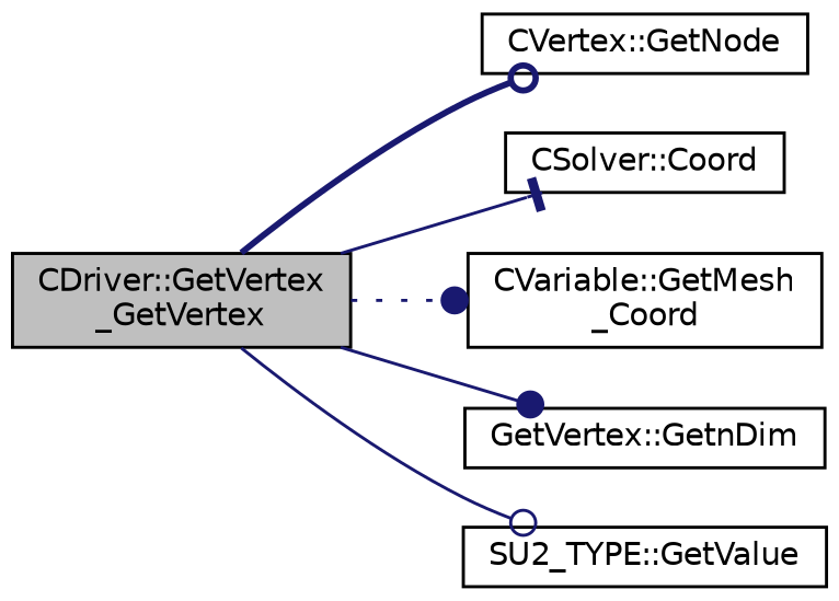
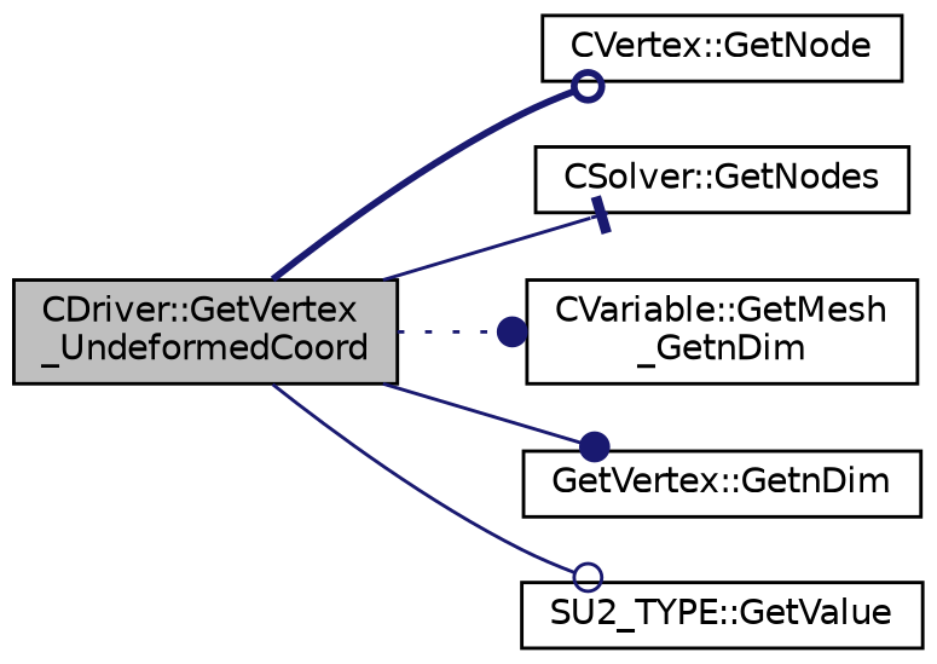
  digraph {
    rankdir=LR
    node [color=black fillcolor=white fontname=Helvetica fontsize=10 shape=record style=filled]
    edge [arrowhead=odot color=midnightblue fontname=Helvetica fontsize=10 labelfontname=Helvetica labelfontsize=10 style=solid]
-   n1 [fillcolor=grey75 fontcolor=black height=0.2 label="CDriver::GetVertex\l_GetVertex" width=0.4]
+   n1 [fillcolor=grey75 fontcolor=black height=0.2 label="CDriver::GetVertex\l_UndeformedCoord" width=0.4]
    n2 [height=0.2 label="CVertex::GetNode" width=0.4]
-   n3 [height=0.2 label="CSolver::Coord" width=0.4]
-   n4 [height=0.2 label="CVariable::GetMesh\l_Coord" width=0.4]
+   n3 [height=0.2 label="CSolver::GetNodes" width=0.4]
+   n4 [height=0.2 label="CVariable::GetMesh\l_GetnDim" width=0.4]
    n5 [height=0.2 label="GetVertex::GetnDim" width=0.4]
    n6 [height=0.2 label="SU2_TYPE::GetValue" width=0.4]
    n1 -> n2 [style=bold]
    n1 -> n3 [arrowhead=tee]
    n1 -> n4 [arrowhead=dot style=dotted]
    n1 -> n5 [arrowhead=dot]
    n1 -> n6
  }
